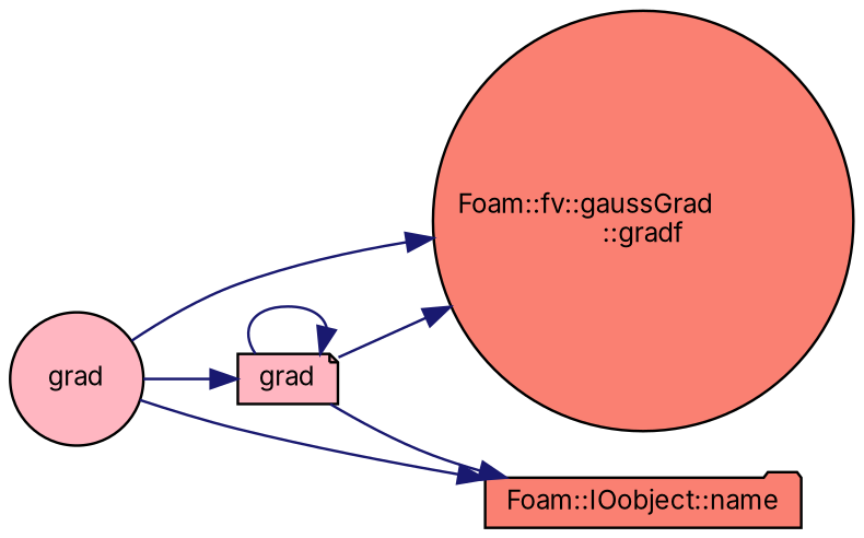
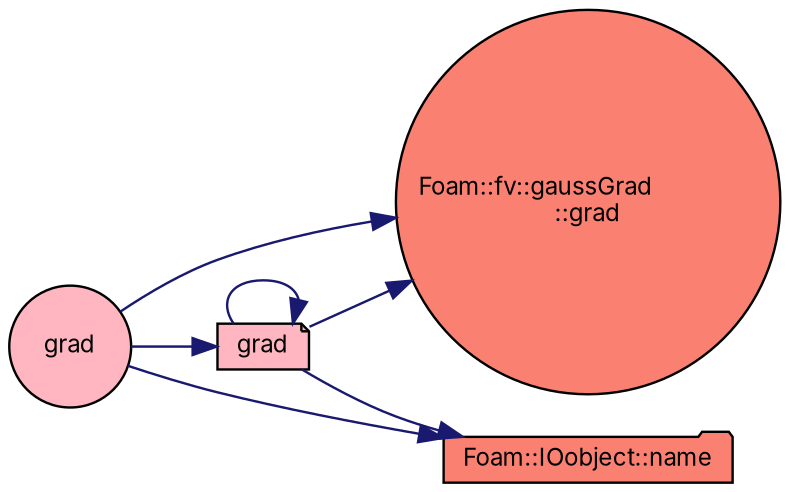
  digraph {
    rankdir=LR
    fontname=Inter
    node [color=black fillcolor=lightpink fontname=Inter fontsize=10 shape=circle style=filled]
    edge [color=midnightblue fontname=Inter fontsize=10 labelfontname=FreeSans labelfontsize=10 style=solid]
    n1 [fontcolor=black height=0.2 label=grad width=0.4]
    n2 [height=0.2 label=grad shape=note width=0.4]
-   n3 [height=0.2 label="Foam::fv::gaussGrad\l::gradf" width=0.4 fillcolor=salmon]
+   n3 [height=0.2 label="Foam::fv::gaussGrad\l::grad" width=0.4 fillcolor=salmon]
    n4 [height=0.2 label="Foam::IOobject::name" shape=folder width=0.4 fillcolor=salmon]
    n1 -> n2
    n1 -> n3
    n1 -> n4
    n2 -> n2
    n2 -> n3
    n2 -> n4
  }
